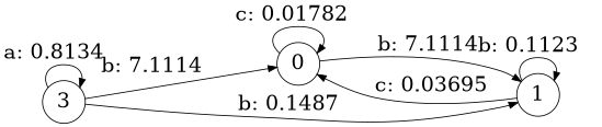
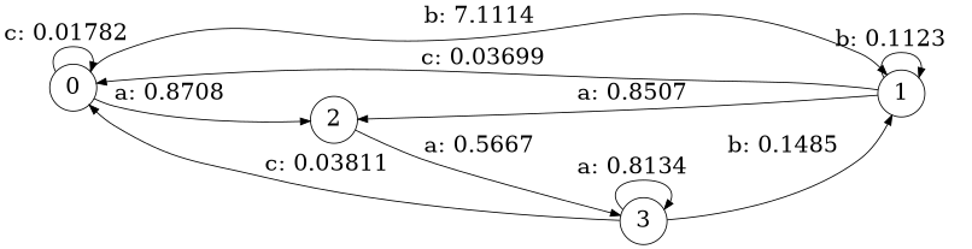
  digraph {
    rankdir=LR
    node [fontsize=24 shape=circle]
    edge [fontsize=24]
    0
+   2
    1
    3
    0 -> 0 [label="c: 0.01782  "]
+   0 -> 2 [label="a: 0.8708   "]
    0 -> 1 [label="b: 7.1114   "]
-   1 -> 0 [label="c: 0.03695  "]
+   2 -> 3 [label="a: 0.5667   "]
+   1 -> 0 [label="c: 0.03699  "]
+   1 -> 2 [label="a: 0.8507   "]
    1 -> 1 [label="b: 0.1123   "]
-   3 -> 0 [label="b: 7.1114   "]
-   3 -> 1 [label="b: 0.1487   "]
+   3 -> 0 [label="c: 0.03811  "]
+   3 -> 1 [label="b: 0.1485   "]
    3 -> 3 [label="a: 0.8134   "]
  }
